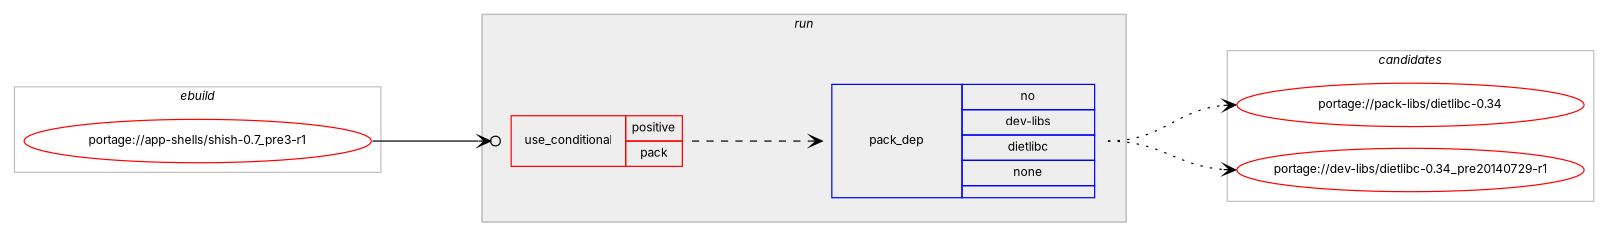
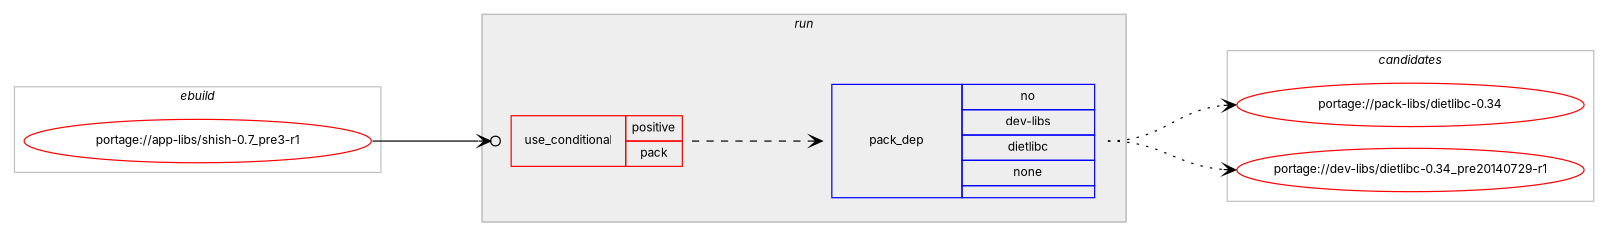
  digraph {
    compound=true
    concentrate=true
    fontname=Inter
    fontsize=10
    newrank=true
    rankdir=LR
    ranksep=1.5
    node [color=red fontname=Inter fontsize=10]
    edge [arrowhead=vee fontname=Inter headport=w style=dotted tailport=e weight=20]
-   n1 [label="portage://app-shells/shish-0.7_pre3-r1" width=4]
+   n1 [label="portage://app-libs/shish-0.7_pre3-r1" width=4]
    n2 [color=blue label=<<TABLE BORDER="0" CELLBORDER="1" CELLSPACING="0" CELLPADDING="4" WIDTH="220"><TR><TD ROWSPAN="6" CELLPADDING="30">pack_dep</TD></TR><TR><TD WIDTH="110">no</TD></TR><TR><TD>dev-libs</TD></TR><TR><TD>dietlibc</TD></TR><TR><TD>none</TD></TR><TR><TD></TD></TR></TABLE>> shape=none]
    n3 [label=<<TABLE BORDER="0" CELLBORDER="1" CELLSPACING="0" CELLPADDING="4"><TR><TD ROWSPAN="3" CELLPADDING="10">use_conditional</TD></TR><TR><TD>positive</TD></TR><TR><TD>pack</TD></TR></TABLE>> shape=none]
    n4 [label="portage://pack-libs/dietlibc-0.34" width=4]
    n5 [label="portage://dev-libs/dietlibc-0.34_pre20140729-r1" width=4]
    subgraph cluster_1 {
      color=gray
      label=<<i>ebuild</i>>
      rank=same
      n1
    }
    subgraph cluster_2 {
      color=gray
      label=<<i>dependencies</i>>
      subgraph cluster_3 {
        color=gray
        fillcolor="#eeeeee"
        label=<<i>compile</i>>
        style=filled
      }
      subgraph cluster_4 {
        color=gray
        fillcolor="#eeeeee"
        label=<<i>compile and run</i>>
        style=filled
        subgraph sub_5 {
          color=gray
          fillcolor="#eeeeee"
          label=<<i>compile and run</i>>
          style=filled
          n3
          subgraph sub_6 {
            color=gray
            fillcolor="#eeeeee"
            label=<<i>compile and run</i>>
            style=filled
            n2
          }
        }
      }
      subgraph cluster_7 {
        color=gray
        fillcolor="#eeeeee"
        label=<<i>run</i>>
        style=filled
      }
    }
    subgraph cluster_8 {
      color=gray
      label=<<i>candidates</i>>
      rank=same
      subgraph sub_9 {
        color=black
        label=<<i>candidates</i>>
        nodesep=1
        rank=same
        n4
        n5
      }
    }
    n1 -> n3 [arrowhead=odotvee style=solid]
    n2 -> n4 [weight=100]
    n2 -> n5 [weight=100]
    n3 -> n2 [style=dashed]
  }
